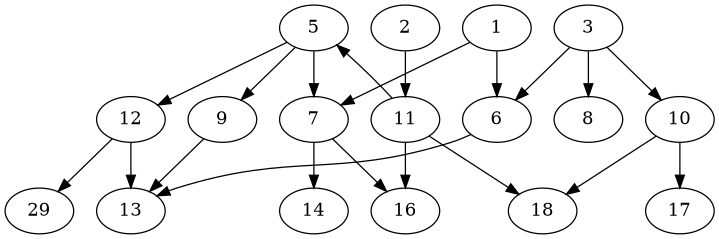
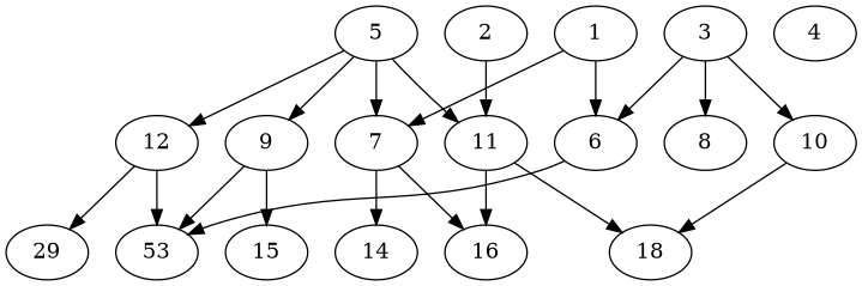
  digraph {
    node [alpha=0.17]
    1 [alpha=0.11 expect_size=51958784]
    6 [alpha=0.06 expect_size=19647488]
    7 [expect_size=47322112]
-   13 [alpha=0.14 expect_size=5963776]
+   13 [alpha=0.14 expect_size=5963776 label=53]
    14 [alpha=0.02 expect_size=39617536]
    16 [alpha=0.12 expect_size=37171200]
    2 [alpha=0.01 expect_size=42846208]
    11 [alpha=0.08 expect_size=25724928]
    18 [expect_size=45852672]
    3 [alpha=0.14 expect_size=13942784]
    8 [alpha=0.20 expect_size=36201472]
    10 [alpha=0.10 expect_size=39434240]
-   17 [alpha=0.08 expect_size=51956736]
+   4 [alpha=0.01 expect_size=6204416]
    5 [alpha=0.18 expect_size=50764800]
    9 [alpha=0.15 expect_size=16172032]
    12 [alpha=0.15 expect_size=51178496]
+   15 [alpha=0.09 expect_size=41958400]
    n19 [alpha=0.13 expect_size=44961792 label=29]
    1 -> 6
    1 -> 7
    6 -> 13
    7 -> 14
    7 -> 16
    2 -> 11
    11 -> 16
    11 -> 18
    3 -> 6
    3 -> 8
    3 -> 10
    10 -> 18
-   10 -> 17
    5 -> 7
-   11 -> 5
+   5 -> 11
    5 -> 9
    5 -> 12
    9 -> 13
+   9 -> 15
    12 -> 13
    12 -> n19
  }
